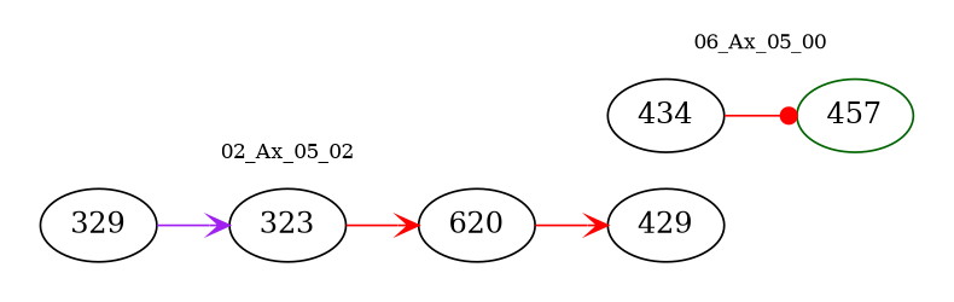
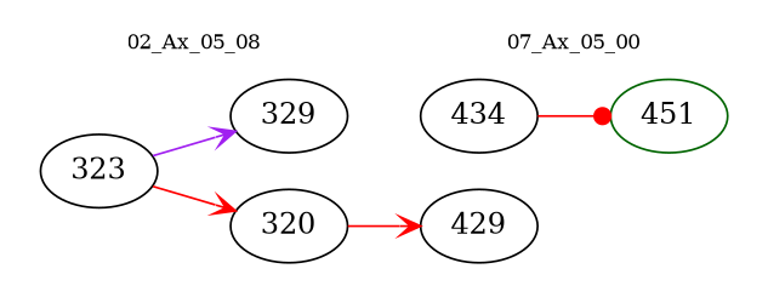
  digraph {
    rankdir=LR
    node [color=black]
    edge [arrowhead=vee color=red]
    n1 [label=434]
    n2 [label=429]
-   n3 [color=darkgreen label=457]
+   n3 [color=darkgreen label=451]
    n4 [label=323]
-   n5 [label=620]
+   n5 [label=320]
    n6 [label=329]
    subgraph cluster_1 {
      color=white
      fontsize=10
-     label="06_Ax_05_00"
+     label="07_Ax_05_00"
      n1
      n2
      n3
    }
    subgraph cluster_2 {
      color=white
      fontsize=10
-     label="02_Ax_05_02"
+     label="02_Ax_05_08"
      n4
      n5
      n6
    }
    n1 -> n3 [arrowhead=dot]
    n4 -> n5
-   n6 -> n4 [color=purple]
+   n4 -> n6 [color=purple]
    n5 -> n2
  }
